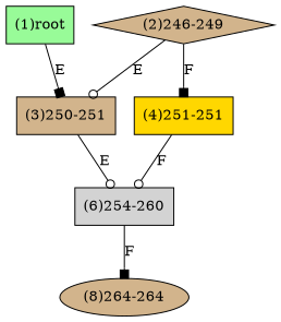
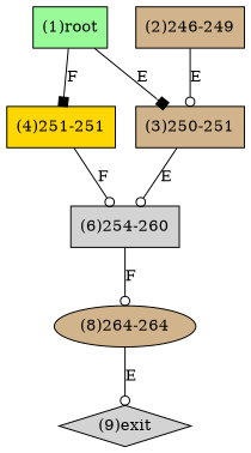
  digraph {
    node [fillcolor=tan shape=box style=filled]
    edge [arrowhead=odot]
    n1 [fillcolor=palegreen label="(1)root"]
    n2 [label="(3)250-251"]
-   n3 [label="(2)246-249" shape=diamond]
+   n3 [label="(2)246-249"]
    n4 [fillcolor=gold label="(4)251-251"]
    n5 [fillcolor=lightgrey label="(6)254-260"]
    n6 [label="(8)264-264" shape=ellipse]
+   n7 [fillcolor=lightgrey label="(9)exit" shape=diamond]
    n1 -> n2 [arrowhead=box label=E]
    n2 -> n5 [label=E]
    n3 -> n2 [label=E]
-   n3 -> n4 [arrowhead=box label=F]
+   n1 -> n4 [arrowhead=box label=F]
    n4 -> n5 [label=F]
-   n5 -> n6 [arrowhead=box label=F]
+   n5 -> n6 [label=F]
+   n6 -> n7 [label=E]
  }
